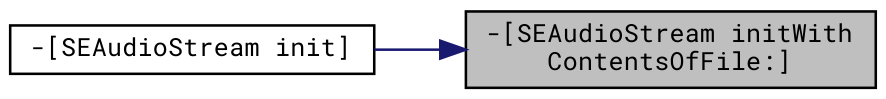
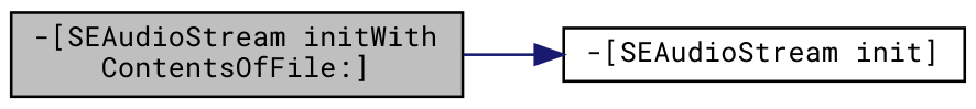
  digraph {
    rankdir=LR
    fontname="Roboto Mono"
    node [color=black fontname="Roboto Mono" fontsize=10 shape=record style=filled]
    n1 [fillcolor=grey75 fontcolor=black height=0.2 label="-[SEAudioStream initWith\lContentsOfFile:]" width=0.4]
    n2 [fillcolor=white height=0.2 label="-[SEAudioStream init]" width=0.4]
-   n2 -> n1 [color=midnightblue fontname="Roboto Mono" fontsize=10 labelfontname=Helvetica labelfontsize=10 style=solid]
+   n1 -> n2 [color=midnightblue fontname="Roboto Mono" fontsize=10 labelfontname=Helvetica labelfontsize=10 style=solid]
  }
